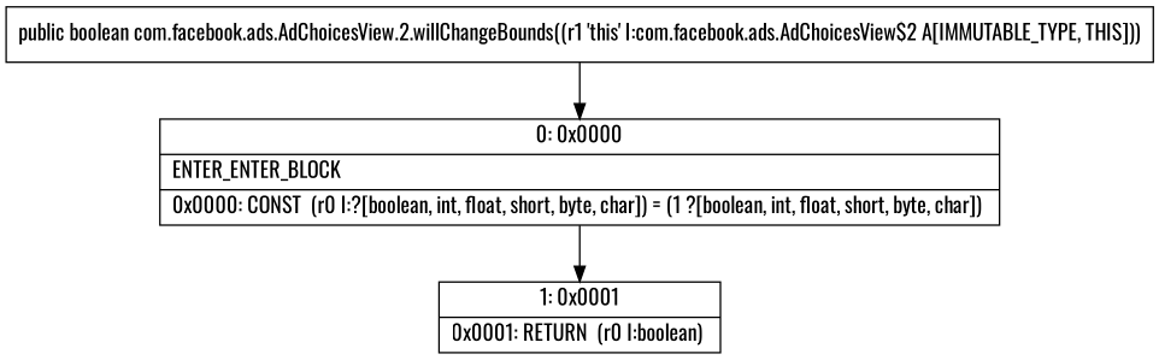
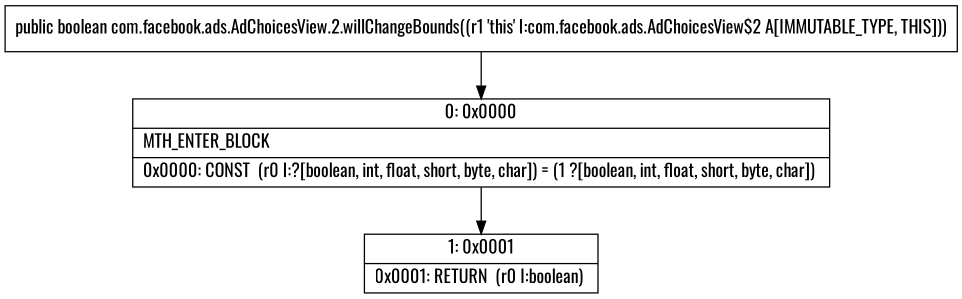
  digraph {
    fontname=Oswald
    node [shape=record fontname=Oswald]
    edge [fontname=Oswald]
-   n1 [label="{0\:\ 0x0000|ENTER_ENTER_BLOCK\l|0x0000: CONST  (r0 I:?[boolean, int, float, short, byte, char]) = (1 ?[boolean, int, float, short, byte, char]) \l}"]
+   n1 [label="{0\:\ 0x0000|MTH_ENTER_BLOCK\l|0x0000: CONST  (r0 I:?[boolean, int, float, short, byte, char]) = (1 ?[boolean, int, float, short, byte, char]) \l}"]
    n2 [label="{1\:\ 0x0001|0x0001: RETURN  (r0 I:boolean) \l}"]
    n3 [label="{public boolean com.facebook.ads.AdChoicesView.2.willChangeBounds((r1 'this' I:com.facebook.ads.AdChoicesView$2 A[IMMUTABLE_TYPE, THIS])) }"]
    n1 -> n2
    n3 -> n1
  }
